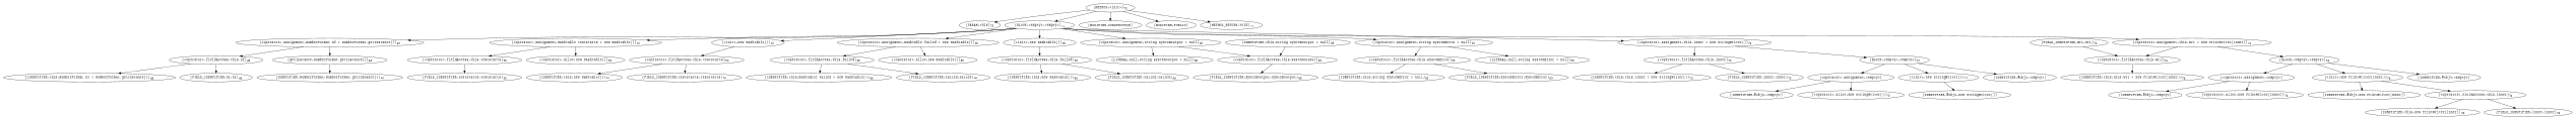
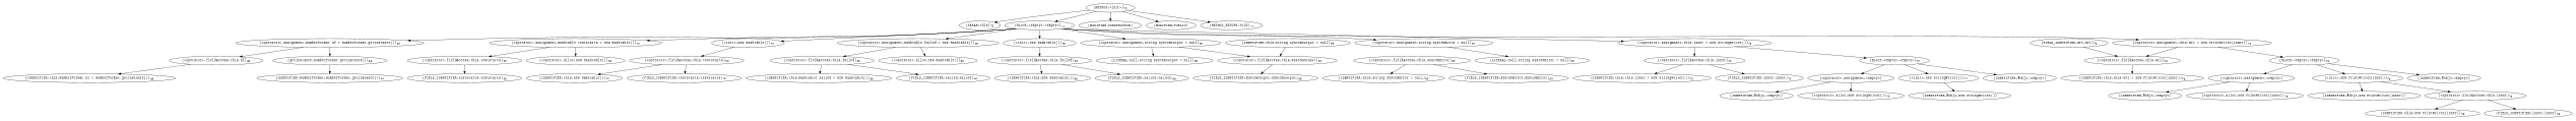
  digraph {
    fontname="Courier Prime"
    node [fontname="Courier Prime"]
    edge [fontname="Courier Prime"]
    n1 [label=<(METHOD,&lt;init&gt;)<SUB>72</SUB>>]
    n2 [label=<(PARAM,this)<SUB>72</SUB>>]
    n3 [label=<(BLOCK,&lt;empty&gt;,&lt;empty&gt;)<SUB>72</SUB>>]
    n4 [label=<(MODIFIER,CONSTRUCTOR)>]
    n5 [label=<(MODIFIER,PUBLIC)>]
    n6 [label=<(METHOD_RETURN,void)<SUB>75</SUB>>]
    n7 [label=<(&lt;operator&gt;.assignment,NumberFormat nf = NumberFormat.getInstance())<SUB>46</SUB>>]
    n8 [label=<(&lt;operator&gt;.assignment,Hashtable testStarts = new Hashtable())<SUB>50</SUB>>]
    n9 [label=<(&lt;init&gt;,new Hashtable())<SUB>50</SUB>>]
    n10 [label=<(&lt;operator&gt;.assignment,Hashtable failed = new Hashtable())<SUB>66</SUB>>]
    n11 [label=<(&lt;init&gt;,new Hashtable())<SUB>66</SUB>>]
    n12 [label=<(&lt;operator&gt;.assignment,String systemOutput = null)<SUB>68</SUB>>]
    n13 [label=<(&lt;operator&gt;.assignment,String systemError = null)<SUB>69</SUB>>]
    n14 [label=<(&lt;operator&gt;.assignment,this.inner = new StringWriter())<SUB>74</SUB>>]
    n15 [label=<(&lt;operator&gt;.assignment,this.wri = new PrintWriter(inner))<SUB>74</SUB>>]
    n16 [label=<(&lt;operator&gt;.fieldAccess,this.nf)<SUB>46</SUB>>]
    n17 [label=<(getInstance,NumberFormat.getInstance())<SUB>46</SUB>>]
    n18 [label=<(&lt;operator&gt;.fieldAccess,this.testStarts)<SUB>50</SUB>>]
    n19 [label=<(&lt;operator&gt;.alloc,new Hashtable())<SUB>50</SUB>>]
    n20 [label=<(&lt;operator&gt;.fieldAccess,this.testStarts)<SUB>50</SUB>>]
    n21 [label=<(&lt;operator&gt;.fieldAccess,this.failed)<SUB>66</SUB>>]
    n22 [label=<(&lt;operator&gt;.alloc,new Hashtable())<SUB>66</SUB>>]
    n23 [label=<(&lt;operator&gt;.fieldAccess,this.failed)<SUB>66</SUB>>]
    n24 [label=<(&lt;operator&gt;.fieldAccess,this.systemOutput)<SUB>68</SUB>>]
    n25 [label=<(LITERAL,null,String systemOutput = null)<SUB>68</SUB>>]
    n26 [label=<(&lt;operator&gt;.fieldAccess,this.systemError)<SUB>69</SUB>>]
    n27 [label=<(LITERAL,null,String systemError = null)<SUB>69</SUB>>]
    n28 [label=<(&lt;operator&gt;.fieldAccess,this.inner)<SUB>73</SUB>>]
    n29 [label=<(BLOCK,&lt;empty&gt;,&lt;empty&gt;)<SUB>73</SUB>>]
    n30 [label=<(&lt;operator&gt;.fieldAccess,this.wri)<SUB>74</SUB>>]
    n31 [label=<(BLOCK,&lt;empty&gt;,&lt;empty&gt;)<SUB>74</SUB>>]
    n32 [label=<(IDENTIFIER,this,NumberFormat nf = NumberFormat.getInstance())<SUB>46</SUB>>]
-   n33 [label=<(FIELD_IDENTIFIER,nf,nf)<SUB>46</SUB>>]
    n34 [label=<(IDENTIFIER,NumberFormat,NumberFormat.getInstance())<SUB>46</SUB>>]
    n35 [label=<(FIELD_IDENTIFIER,testStarts,testStarts)<SUB>50</SUB>>]
    n36 [label=<(IDENTIFIER,this,new Hashtable())<SUB>50</SUB>>]
    n37 [label=<(FIELD_IDENTIFIER,testStarts,testStarts)<SUB>50</SUB>>]
    n38 [label=<(IDENTIFIER,this,Hashtable failed = new Hashtable())<SUB>66</SUB>>]
    n39 [label=<(FIELD_IDENTIFIER,failed,failed)<SUB>66</SUB>>]
    n40 [label=<(IDENTIFIER,this,new Hashtable())<SUB>66</SUB>>]
    n41 [label=<(FIELD_IDENTIFIER,failed,failed)<SUB>66</SUB>>]
    n42 [label=<(FIELD_IDENTIFIER,systemOutput,systemOutput)<SUB>68</SUB>>]
    n43 [label=<(IDENTIFIER,this,String systemOutput = null)<SUB>68</SUB>>]
    n44 [label=<(IDENTIFIER,this,String systemError = null)<SUB>69</SUB>>]
    n45 [label=<(FIELD_IDENTIFIER,systemError,systemError)<SUB>69</SUB>>]
    n46 [label=<(IDENTIFIER,this,this.inner = new StringWriter())<SUB>73</SUB>>]
    n47 [label=<(FIELD_IDENTIFIER,inner,inner)<SUB>73</SUB>>]
    n48 [label=<(&lt;operator&gt;.assignment,&lt;empty&gt;)>]
    n49 [label=<(&lt;init&gt;,new StringWriter())<SUB>73</SUB>>]
    n50 [label=<(IDENTIFIER,$obj2,&lt;empty&gt;)>]
    n51 [label=<(IDENTIFIER,$obj2,&lt;empty&gt;)>]
    n52 [label=<(&lt;operator&gt;.alloc,new StringWriter())<SUB>73</SUB>>]
    n53 [label=<(IDENTIFIER,$obj2,new StringWriter())>]
    n54 [label=<(IDENTIFIER,this,this.wri = new PrintWriter(inner))<SUB>74</SUB>>]
    n55 [label=<(&lt;operator&gt;.assignment,&lt;empty&gt;)>]
    n56 [label=<(&lt;init&gt;,new PrintWriter(inner))<SUB>74</SUB>>]
    n57 [label=<(IDENTIFIER,$obj3,&lt;empty&gt;)>]
    n58 [label=<(FIELD_IDENTIFIER,wri,wri)<SUB>74</SUB>>]
    n59 [label=<(IDENTIFIER,$obj3,&lt;empty&gt;)>]
    n60 [label=<(&lt;operator&gt;.alloc,new PrintWriter(inner))<SUB>74</SUB>>]
    n61 [label=<(IDENTIFIER,$obj3,new PrintWriter(inner))>]
    n62 [label=<(&lt;operator&gt;.fieldAccess,this.inner)<SUB>74</SUB>>]
    n63 [label=<(IDENTIFIER,this,new PrintWriter(inner))<SUB>74</SUB>>]
    n64 [label=<(FIELD_IDENTIFIER,inner,inner)<SUB>74</SUB>>]
    n1 -> n2
    n1 -> n3
    n1 -> n4
    n1 -> n5
    n1 -> n6
    n3 -> n7
    n3 -> n8
    n3 -> n9
    n3 -> n10
    n3 -> n11
    n3 -> n12
    n3 -> n13
    n3 -> n14
    n3 -> n15
    n7 -> n16
    n7 -> n17
    n8 -> n18
    n8 -> n19
    n9 -> n20
    n10 -> n21
    n10 -> n22
    n11 -> n23
    n12 -> n24
    n12 -> n25
-   n13 -> n26
    n13 -> n27
    n14 -> n28
    n14 -> n29
    n15 -> n30
    n15 -> n31
    n16 -> n32
-   n16 -> n33
    n17 -> n34
    n18 -> n35
    n20 -> n36
    n20 -> n37
    n21 -> n38
    n21 -> n39
    n23 -> n40
    n23 -> n41
    n24 -> n42
    n26 -> n44
    n26 -> n45
    n28 -> n46
    n28 -> n47
    n29 -> n48
    n29 -> n49
    n29 -> n50
    n30 -> n54
    n31 -> n55
    n31 -> n56
    n31 -> n57
    n43 -> n24
    n48 -> n51
    n48 -> n52
    n49 -> n53
    n55 -> n59
    n55 -> n60
    n56 -> n61
    n56 -> n62
    n58 -> n30
    n62 -> n63
    n62 -> n64
  }
